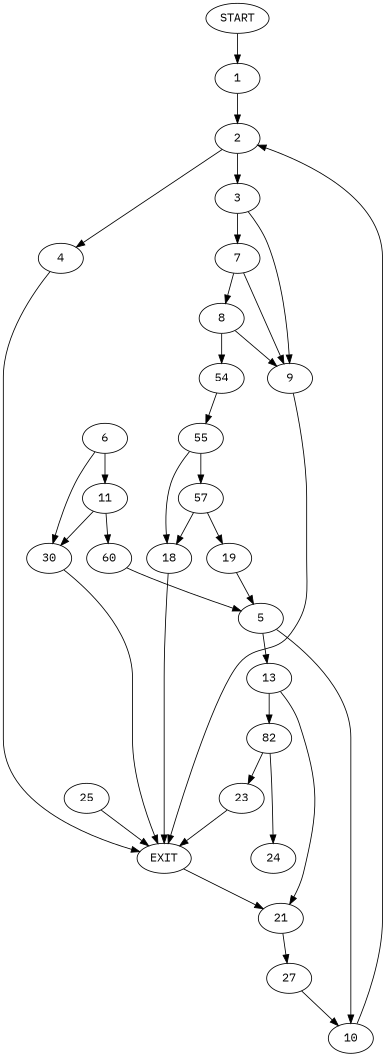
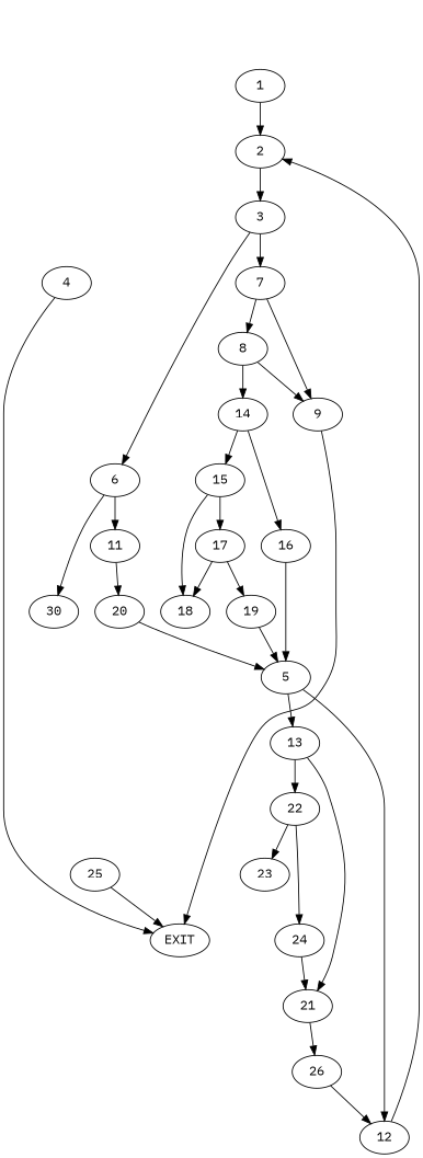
  digraph {
    fontname="IBM Plex Mono"
    node [fontname="IBM Plex Mono"]
    edge [fontname="IBM Plex Mono"]
-   n1 [label=START]
    1
    2
    n4 [label=EXIT]
    3
    4
    6
    7
    5
-   12 [label=10]
+   12
    13
    n12 [label=30]
    11
    8
    9
    21
-   22 [label=82]
-   20 [label=60]
-   14 [label=54]
-   15 [label=55]
-   26 [label=27]
+   22
+   20
+   14
+   15
+   16
+   26
    23
    24
-   17 [label=57]
+   17
    18
    19
    25
-   n1 -> 1
    1 -> 2
    2 -> 3
-   2 -> 4
-   3 -> 9
+   3 -> 6
    3 -> 7
    4 -> n4
    6 -> n12
    6 -> 11
    7 -> 8
    7 -> 9
    5 -> 12
    5 -> 13
    12 -> 2
    13 -> 21
    13 -> 22
-   n12 -> n4
-   11 -> n12
    11 -> 20
    8 -> 9
    8 -> 14
    9 -> n4
    21 -> 26
    22 -> 23
    22 -> 24
    20 -> 5
    14 -> 15
+   14 -> 16
    15 -> 17
    15 -> 18
+   16 -> 5
    26 -> 12
-   23 -> n4
-   n4 -> 21
+   24 -> 21
    17 -> 18
    17 -> 19
-   18 -> n4
    19 -> 5
    25 -> n4
  }
